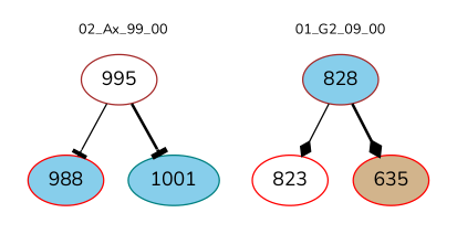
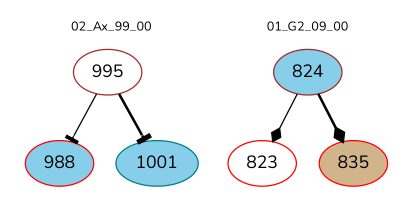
  digraph {
    fontname=Nunito
    node [color=red fillcolor=skyblue fontname=Nunito style=filled]
    edge [arrowhead=tee color=black fontname=Nunito style=solid]
    n1 [color=brown fillcolor=white label=995]
    n2 [label=988]
    n3 [color=teal label=1001]
-   n4 [color=brown label=828]
+   n4 [color=brown label=824]
    n5 [fillcolor=white label=823]
-   n6 [fillcolor=tan label=635]
+   n6 [fillcolor=tan label=835]
    subgraph cluster_1 {
      color=white
      fontsize=10
      label="02_Ax_99_00"
      n1
      n2
      n3
    }
    subgraph cluster_2 {
      color=white
      fontsize=10
      label="01_G2_09_00"
      n4
      n5
      n6
    }
    n1 -> n2
    n1 -> n3 [style=bold]
    n4 -> n5 [arrowhead=diamond]
    n4 -> n6 [arrowhead=diamond style=bold]
  }
